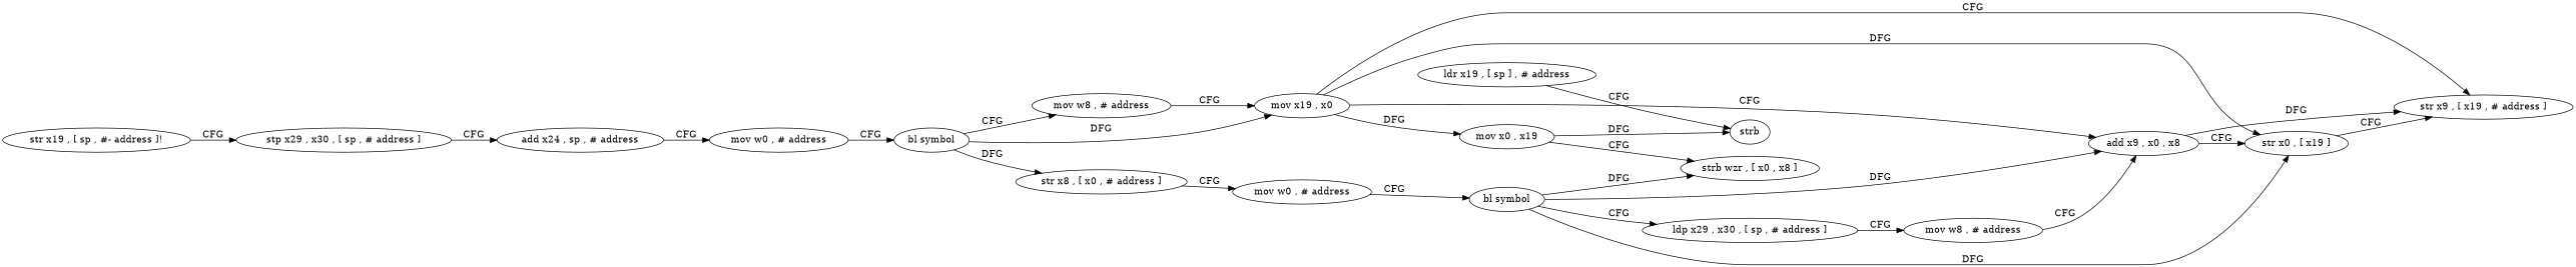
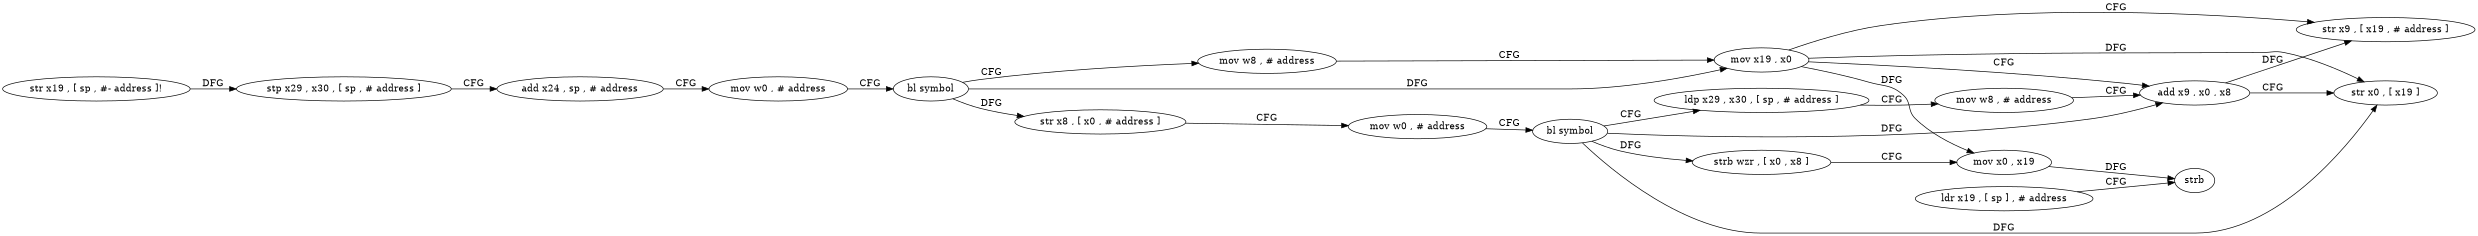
  digraph {
    rankdir=LR
    n1 [label="str x19 , [ sp , #- address ]!"]
    n2 [label="stp x29 , x30 , [ sp , # address ]"]
    n3 [label="add x24 , sp , # address"]
    n4 [label="mov w0 , # address"]
    n5 [label="bl symbol"]
    n6 [label="mov w8 , # address"]
    n7 [label="mov x19 , x0"]
    n8 [label="str x8 , [ x0 , # address ]"]
    n9 [label="str x0 , [ x19 ]"]
    n10 [label="str x9 , [ x19 , # address ]"]
    n11 [label="mov x0 , x19"]
    n12 [label="add x9 , x0 , x8"]
    n13 [label="mov w0 , # address"]
    n14 [label=strb]
    n15 [label="bl symbol"]
    n16 [label="ldp x29 , x30 , [ sp , # address ]"]
    n17 [label="strb wzr , [ x0 , x8 ]"]
    n18 [label="mov w8 , # address"]
    n19 [label="ldr x19 , [ sp ] , # address"]
-   n1 -> n2 [label=CFG]
+   n1 -> n2 [label=DFG]
    n2 -> n3 [label=CFG]
    n3 -> n4 [label=CFG]
    n4 -> n5 [label=CFG]
    n5 -> n6 [label=CFG]
    n5 -> n7 [label=DFG]
    n5 -> n8 [label=DFG]
    n6 -> n7 [label=CFG]
    n7 -> n9 [label=DFG]
    n7 -> n10 [label=CFG]
    n7 -> n11 [label=DFG]
    n7 -> n12 [label=CFG]
    n8 -> n13 [label=CFG]
-   n9 -> n10 [label=CFG]
    n11 -> n14 [label=DFG]
    n12 -> n9 [label=CFG]
    n12 -> n10 [label=DFG]
    n13 -> n15 [label=CFG]
    n15 -> n9 [label=DFG]
    n15 -> n12 [label=DFG]
    n15 -> n16 [label=CFG]
    n15 -> n17 [label=DFG]
    n16 -> n18 [label=CFG]
-   n11 -> n17 [label=CFG]
+   n17 -> n11 [label=CFG]
    n18 -> n12 [label=CFG]
    n19 -> n14 [label=CFG]
  }
